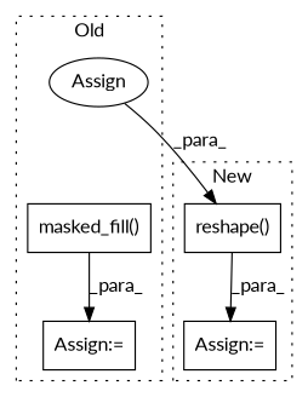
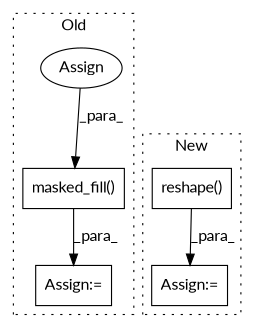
  digraph {
    fontname=Lato
    node [a=75 fontname=Lato l=3 shape=box]
    edge [fontname=Lato]
    n1 [l="18,1" label="masked_fill()" s="3312,3352"]
    n2 [a=76 l=1 label=Assign s=3351 shape=ellipse]
    n3 [a=68 label="Assign:=" s=3309]
    n4 [l="13,1" label="reshape()" s="3462,3506"]
    n5 [a=68 label="Assign:=" s=3459]
    subgraph cluster_1 {
      label=Old
      style=dotted
      n1
      n2
      n3
    }
    subgraph cluster_2 {
      label=New
      style=dotted
      n4
      n5
    }
    n1 -> n3 [label=_para_]
-   n2 -> n4 [label=_para_]
+   n2 -> n1 [label=_para_]
    n4 -> n5 [label=_para_]
  }
